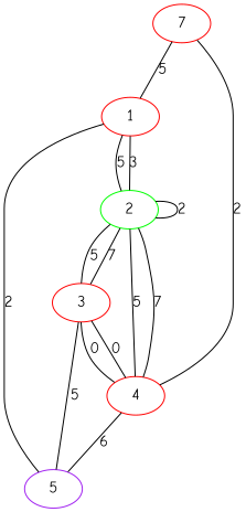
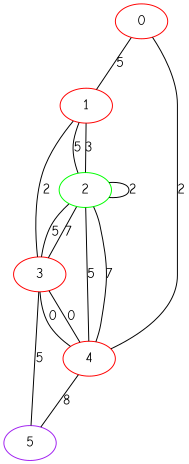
  graph {
    fontname="Comic Neue"
    node [color=red fontname="Comic Neue" weight=1]
    edge [fontname="Comic Neue"]
-   0 [label=7]
+   0
    1
    4
    2 [color=green weight=2]
    3
    5 [color=purple weight=4]
    0 -- 1 [label=5]
    0 -- 4 [label=2]
    1 -- 2 [label=3]
    1 -- 2 [label=5]
-   1 -- 5 [label=2]
-   4 -- 5 [label=6]
+   1 -- 3 [label=2]
+   4 -- 5 [label=8]
    2 -- 4 [label=5]
    2 -- 4 [label=7]
    2 -- 2 [label=2]
    2 -- 3 [label=5]
    2 -- 3 [label=7]
    3 -- 4 [label=0]
    3 -- 4 [label=0]
    3 -- 5 [label=5]
  }
